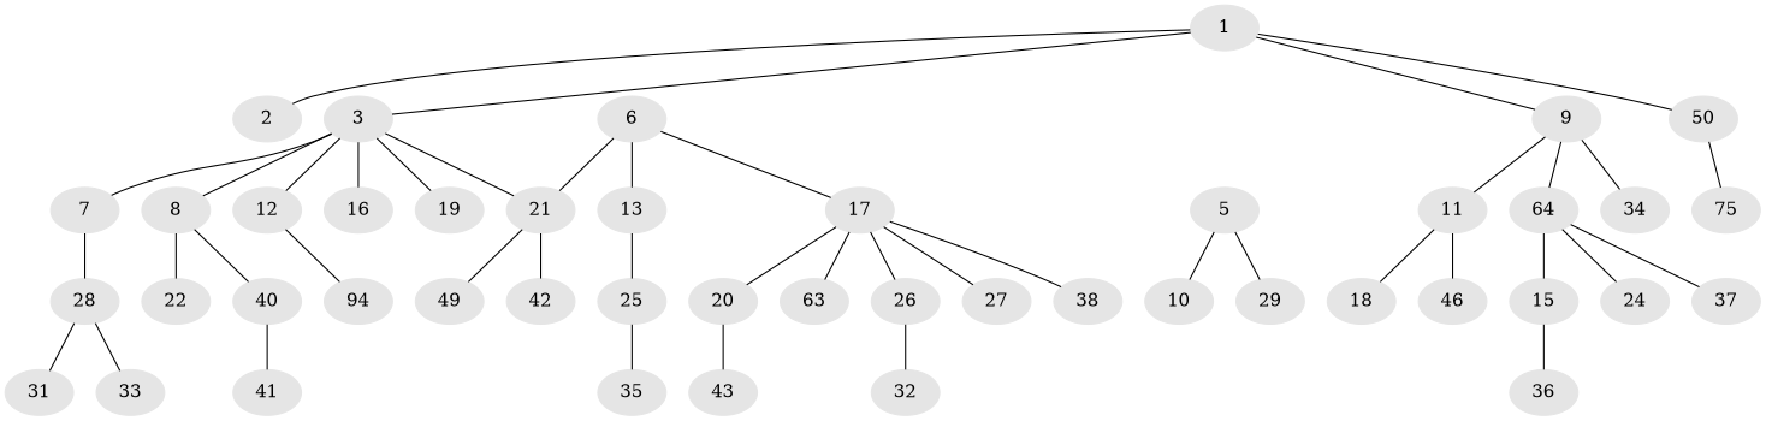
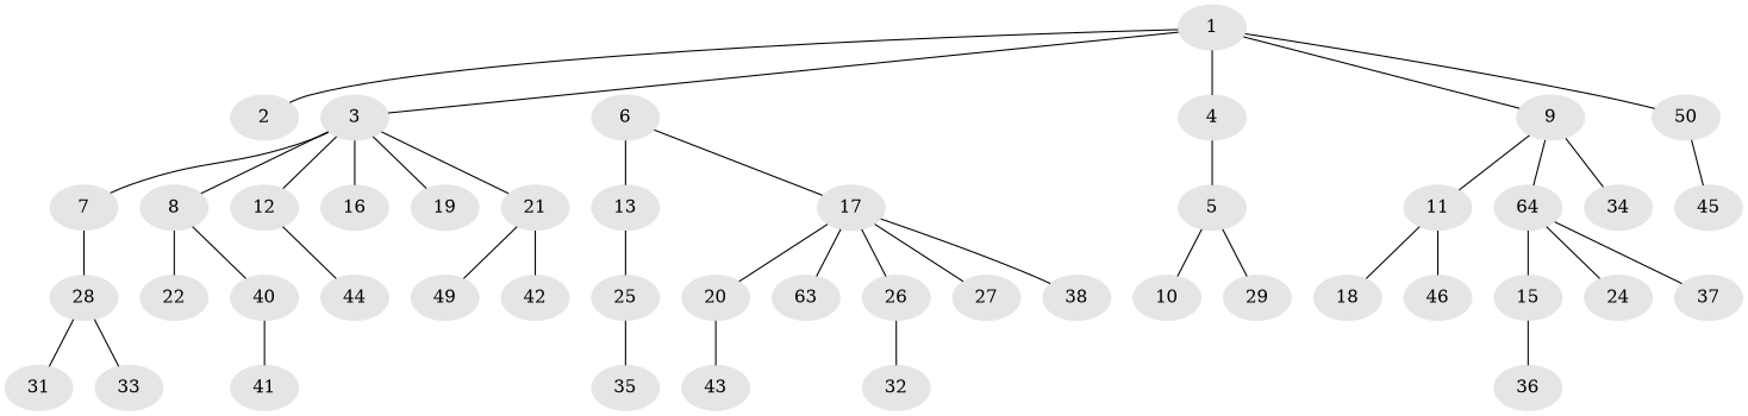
  graph {
    node [color=gray90 style=filled]
    edge [weight=1.0]
    1
    2
    3
+   4
    9
    n6 [label=50]
    7
    8
    12
    16
    19
    21
    5
    11
    n15 [label=64]
    34
-   45 [label=75]
+   45
    6
    13
    17
    28
    22
    40
-   44 [label=94]
+   44
    10
    29
    25
    20
    n29 [label=63]
    26
    27
    38
    n33 [label=49]
    42
    31
    33
    41
    18
    46
    15
    24
    37
    35
    36
    43
    32
    1 -- 2
    1 -- 3
+   1 -- 4
    1 -- 9
    1 -- n6
    3 -- 7
    3 -- 8
    3 -- 12
    3 -- 16 [weight=3.0]
    3 -- 19
    3 -- 21
+   4 -- 5
    9 -- 11
    9 -- n15
    9 -- 34 [weight=3.0]
    n6 -- 45
    7 -- 28
    8 -- 22 [weight=2.0]
    8 -- 40
    12 -- 44
    21 -- n33
    21 -- 42
    5 -- 10
    5 -- 29
    11 -- 18
    11 -- 46
    n15 -- 15
    n15 -- 24
    n15 -- 37 [weight=2.0]
-   6 -- 21
    6 -- 13
    6 -- 17
    13 -- 25
    17 -- 20
    17 -- n29
    17 -- 26
    17 -- 27
    17 -- 38
    28 -- 31
    28 -- 33
    40 -- 41
    25 -- 35
    20 -- 43
    26 -- 32
    15 -- 36
  }
